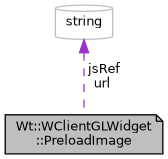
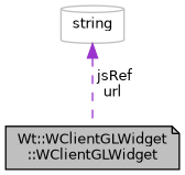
  digraph {
    fontname="DejaVu Sans"
    node [fontname="DejaVu Sans" fontsize=10 style=filled]
-   n1 [color=black fillcolor=grey75 fontcolor=black height=0.2 label="Wt::WClientGLWidget\l::PreloadImage" shape=note width=0.4]
+   n1 [color=black fillcolor=grey75 fontcolor=black height=0.2 label="Wt::WClientGLWidget\l::WClientGLWidget" shape=note width=0.4]
    n2 [color=grey75 fillcolor=white height=0.2 label=string shape=cylinder width=0.4]
    n2 -> n1 [color=darkorchid3 dir=back fontname="DejaVu Sans" fontsize=10 label=" jsRef\nurl" labelfontname=Helvetica labelfontsize=10 style=dashed]
  }
